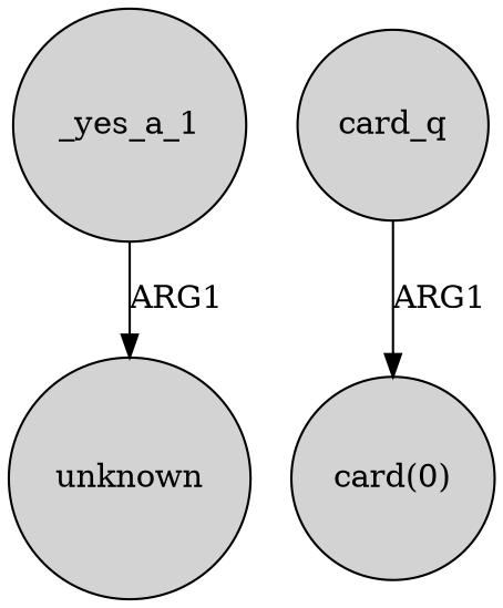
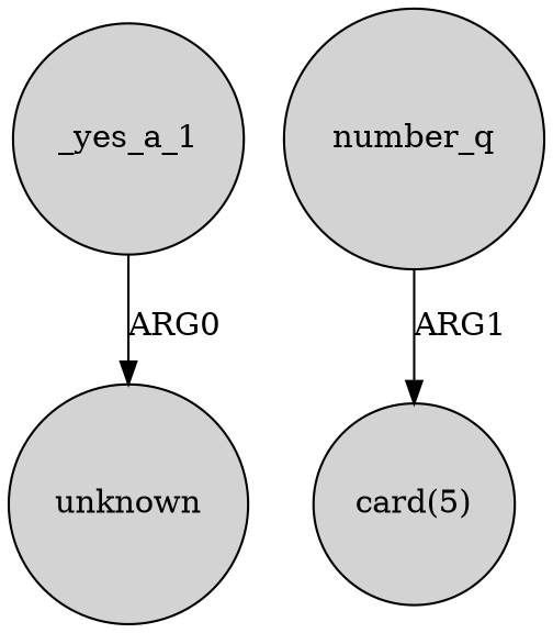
  digraph {
    node [shape=circle style=filled]
    _yes_a_1
    unknown
-   number_q [label=card_q]
-   "card(0)"
-   _yes_a_1 -> unknown [label=ARG1]
+   number_q
+   "card(0)" [label="card(5)"]
+   _yes_a_1 -> unknown [label=ARG0]
    number_q -> "card(0)" [label=ARG1]
  }
